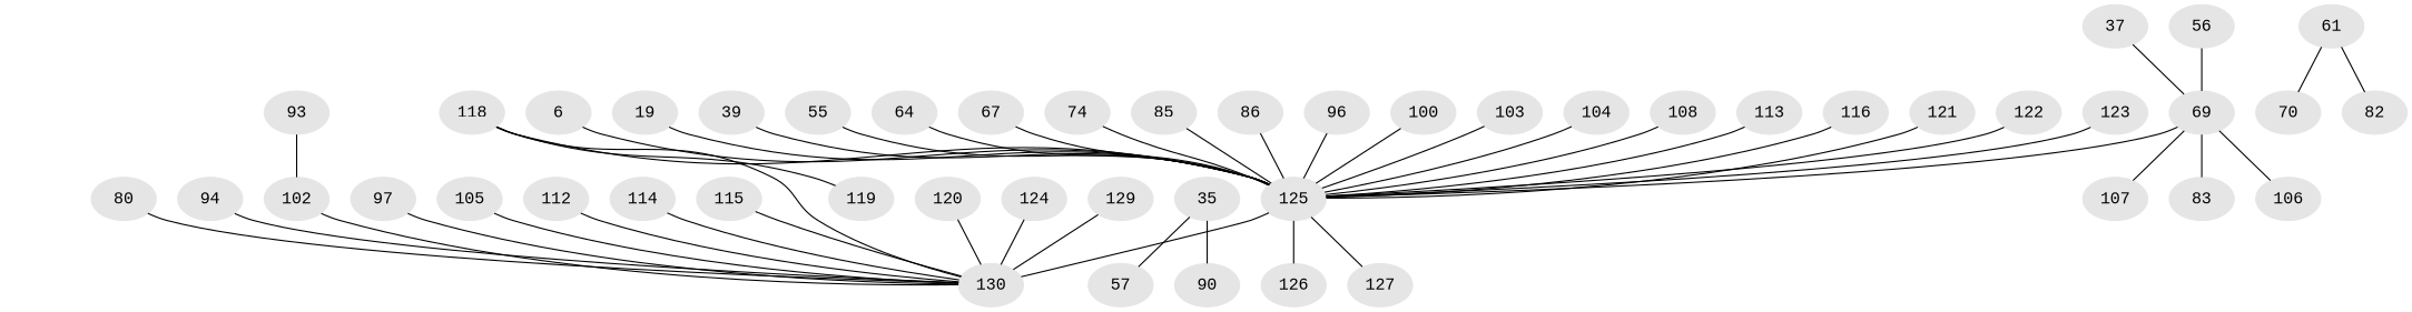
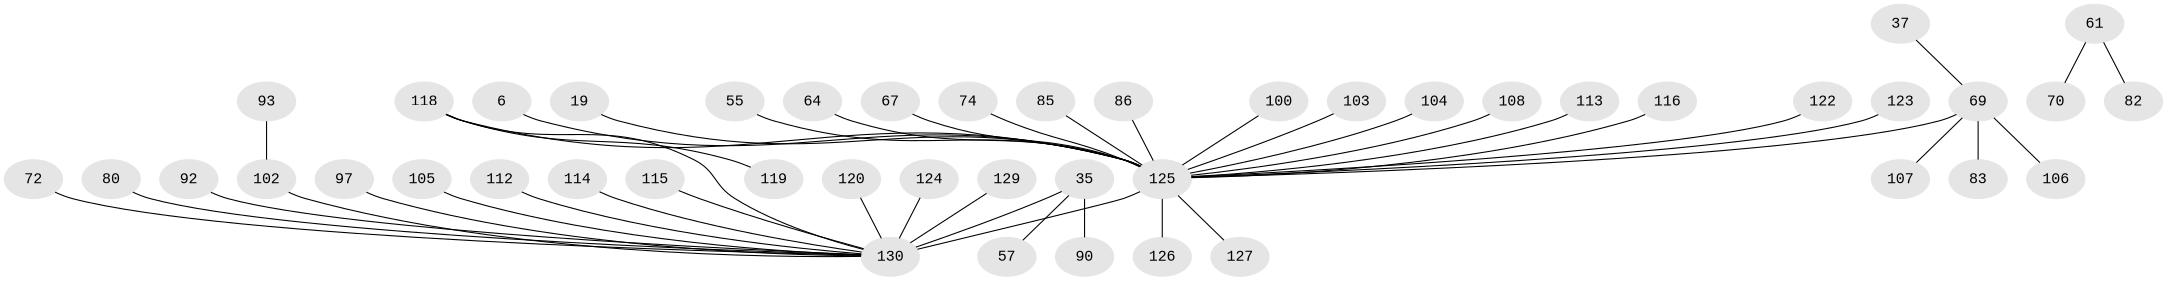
  graph {
    fontname="Liberation Mono"
    node [color=gray90 fontname="Liberation Mono" style=filled]
    edge [fontname="Liberation Mono"]
    125 [super="+88+94+26+78+10+23+52+9"]
    130 [super="+98+2+28+22+42+46+48+58+59+63+71+75+128+79"]
    126 [super="+117"]
    127
    6
    19
    35 [super="+12"]
    57
    90
    69 [super="+31+11+24"]
    83
    106 [super="+53"]
    107
    37
-   39
    55
-   56
    61 [super="+50"]
    70
    82
    64
    67
+   72 [super="+51"]
    74
    80
    85
    86
-   92 [label=94]
+   92
    93 [super="+91"]
    102
-   96
    97 [super="+77"]
    100
    103
    104
    105 [super="+101"]
    108 [super="+29"]
    112
    113 [super="+110"]
    114
    115 [super="+73"]
    116
    118 [super="+81+111+87+99+68"]
    119
    120 [super="+76"]
-   121
    122
    123
    124
    129
    125 -- 130 [weight=8]
    125 -- 126 [weight=2]
    125 -- 127
    6 -- 125
    19 -- 125
+   35 -- 130 [weight=3]
    35 -- 57
    35 -- 90
    69 -- 125 [weight=5]
    69 -- 83
    69 -- 106
    69 -- 107
    37 -- 69
-   39 -- 125
    55 -- 125
-   56 -- 69
    61 -- 70
    61 -- 82
    64 -- 125
    67 -- 125
+   72 -- 130 [weight=2]
    74 -- 125
    80 -- 130
    85 -- 125
    86 -- 125
    92 -- 130
    93 -- 102
    102 -- 130
-   96 -- 125
    97 -- 130
    100 -- 125
    103 -- 125
    104 -- 125
    105 -- 130
    108 -- 125 [weight=2]
    112 -- 130
    113 -- 125
    114 -- 130
    115 -- 130
    116 -- 125
    118 -- 125 [weight=4]
    118 -- 130 [weight=2]
    118 -- 119
    120 -- 130
-   121 -- 125
    122 -- 125
    123 -- 125
    124 -- 130
    129 -- 130
  }
